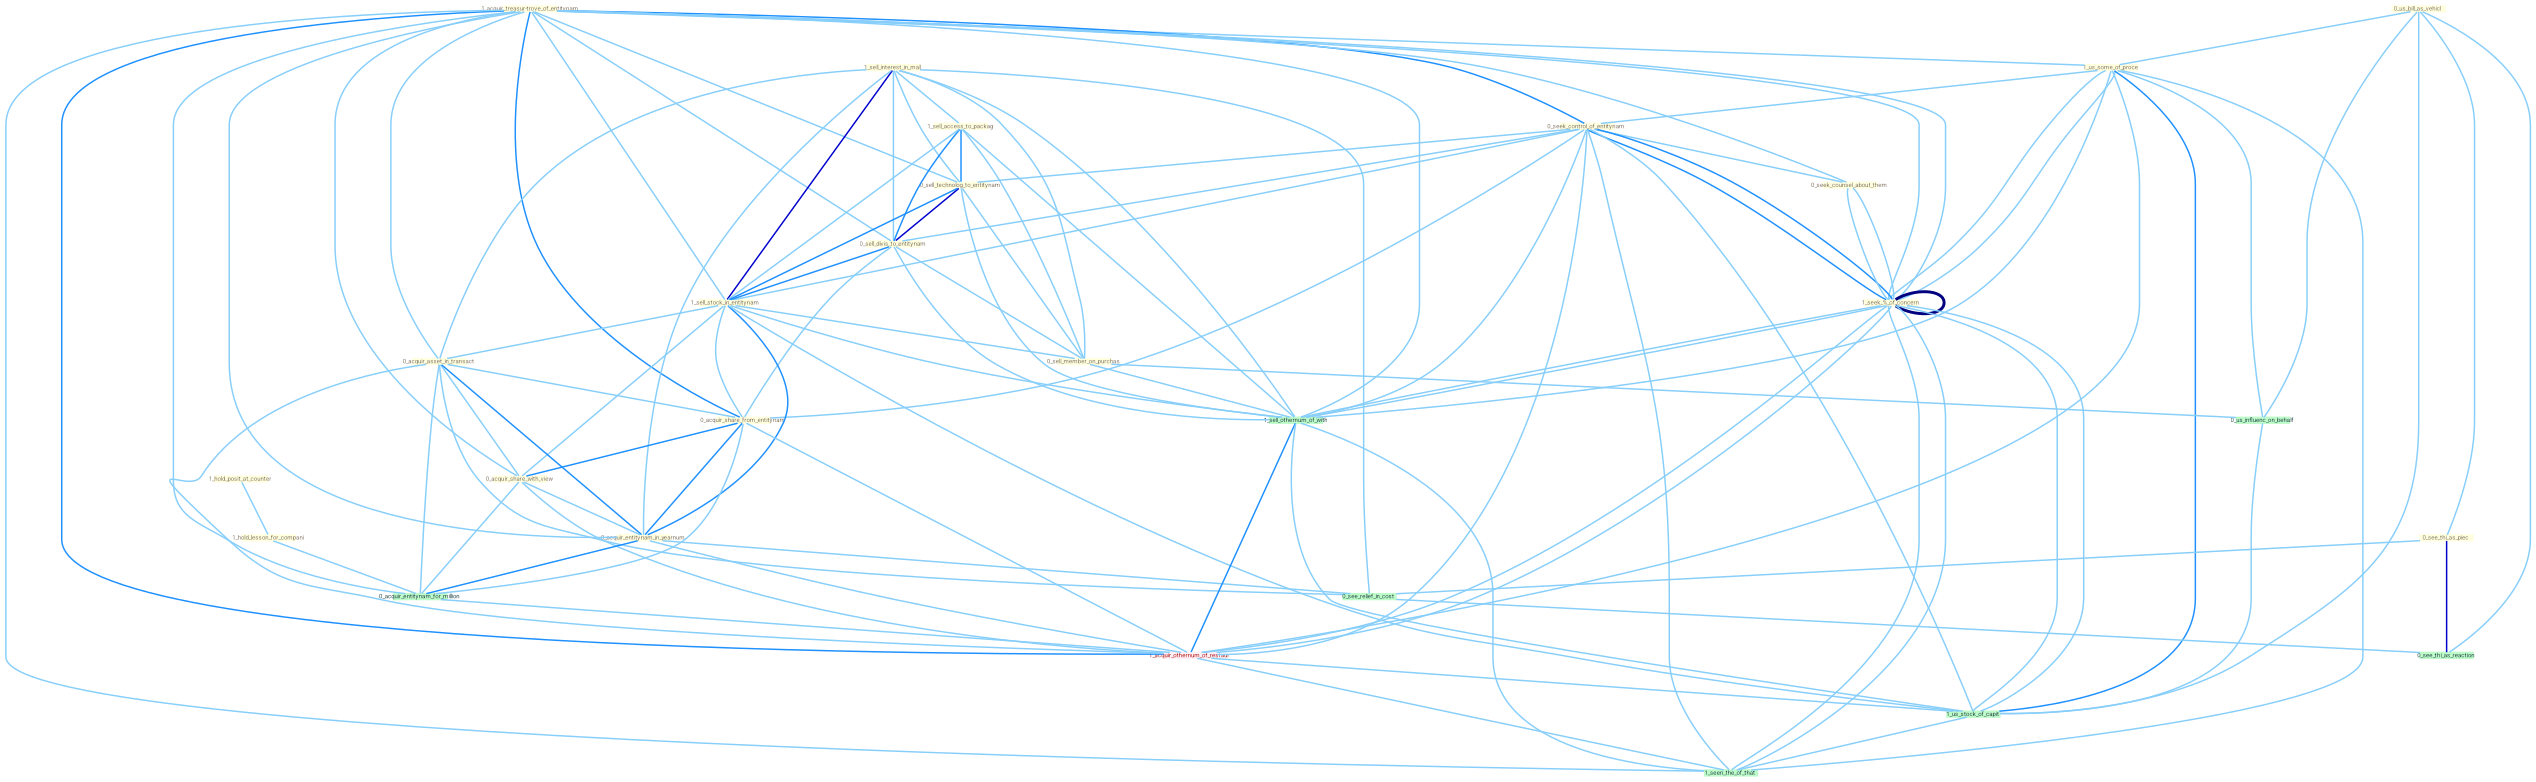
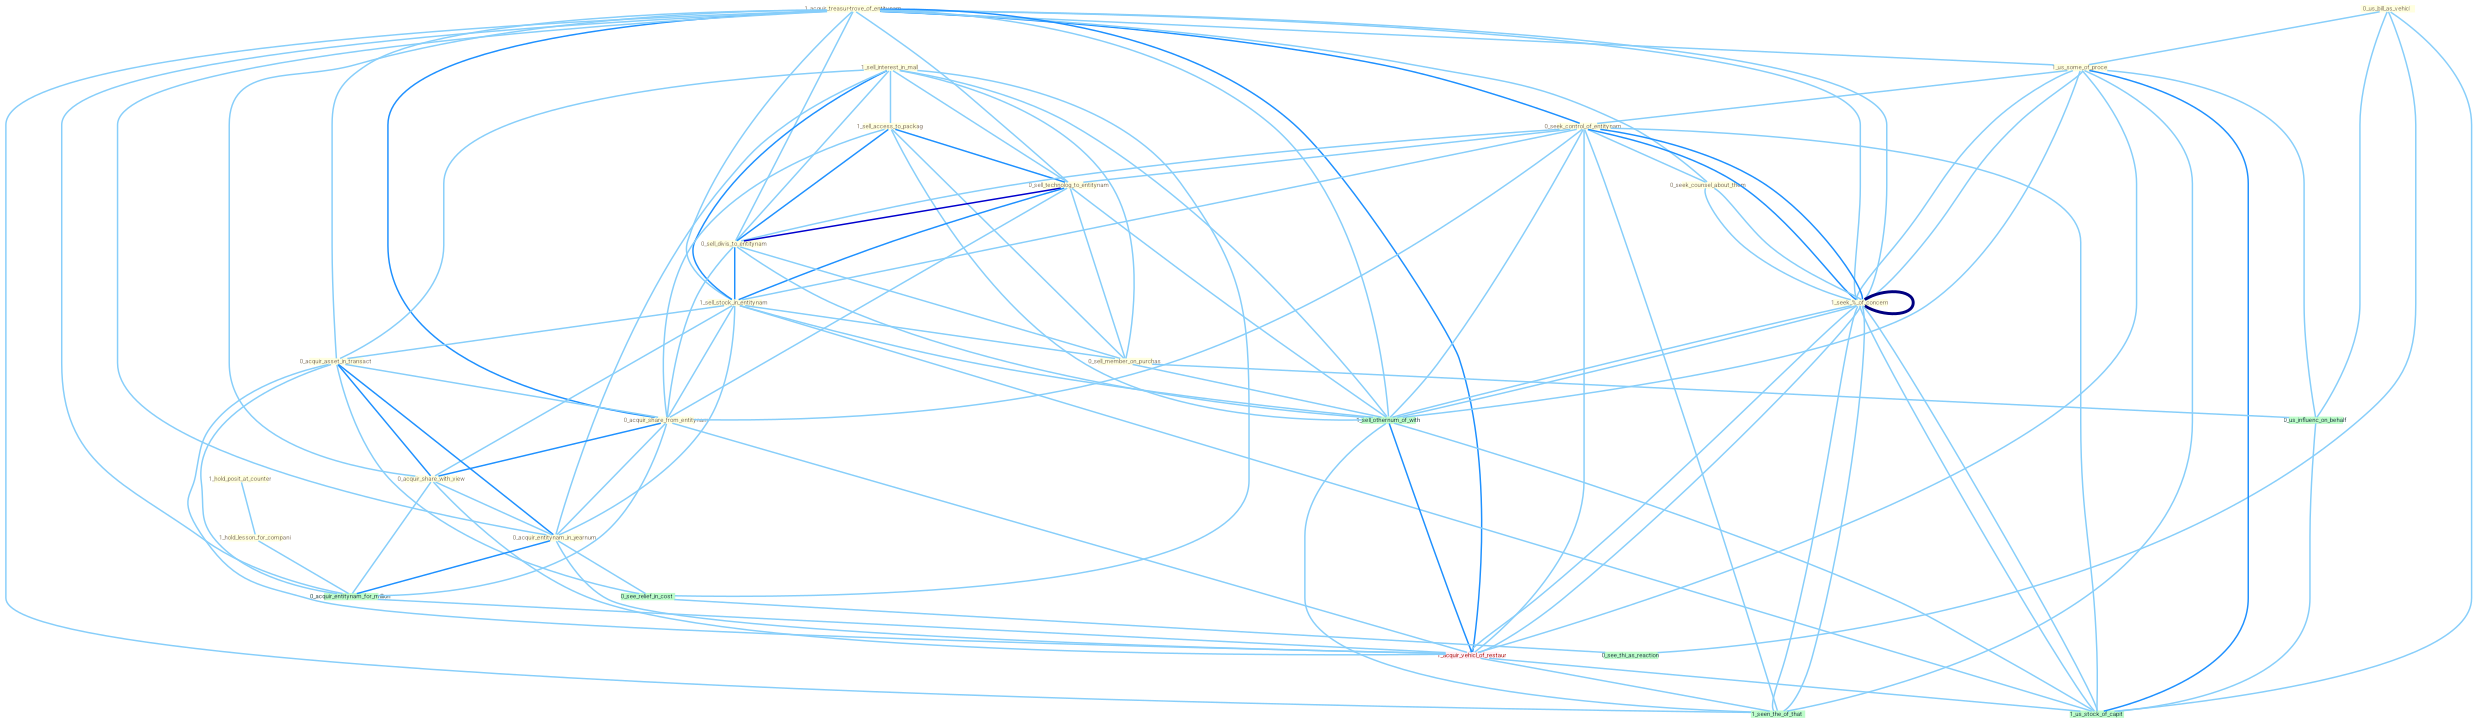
  graph {
    fontname=Roboto
    node [color="#ffffe0" fixedsize=true fontcolor="#8b7d6b" fontname=Roboto fontsize=4 shape=polygon style=filled]
    edge [color="#87cefa" fontname=Roboto w=1]
    "1_acquir_treasur-trove_of_entitynam " [height=.06 width=.5]
    "1_hold_posit_at_counter " [height=.06 width=.5]
    "0_us_bill_as_vehicl " [height=.06 width=.5]
    "1_sell_interest_in_mall " [height=.06 width=.5]
    "1_sell_access_to_packag " [height=.06 width=.5]
    "1_us_some_of_proce " [height=.06 width=.5]
    "0_seek_control_of_entitynam " [height=.06 width=.5]
    "0_seek_counsel_about_them " [height=.06 width=.5]
-   "0_see_thi_as_piec " [height=.06 width=.5]
    "1_seek_%_of_concern " [height=.06 width=.5]
    "0_sell_technolog_to_entitynam " [height=.06 width=.5]
    "0_sell_divis_to_entitynam " [height=.06 width=.5]
    "1_sell_stock_in_entitynam " [height=.06 width=.5]
    "0_acquir_asset_in_transact " [height=.06 width=.5]
    "0_acquir_share_from_entitynam " [height=.06 width=.5]
    "0_acquir_share_with_view " [height=.06 width=.5]
    "0_sell_member_on_purchas " [height=.06 width=.5]
    "0_acquir_entitynam_in_yearnum " [height=.06 width=.5]
    "1_hold_lesson_for_compani " [height=.06 width=.5]
-   "1_acquir_othernum_of_restaur " [color="#fff0f5" fontcolor="#b22222" height=.06 width=.5]
+   "1_acquir_othernum_of_restaur " [color="#fff0f5" fontcolor="#b22222" height=.06 width=.5 label="1_acquir_vehicl_of_restaur"]
    "0_acquir_entitynam_for_million " [color="#BDFCC9" fontcolor="#2f4f4f" height=.06 width=.5]
    n22 [color="#BDFCC9" fontcolor="#2f4f4f" height=.06 label="1_sell_othernum_of_with" width=.5]
    "1_seen_the_of_that " [color="#BDFCC9" fontcolor="#2f4f4f" height=.06 width=.5]
    "1_us_stock_of_capit " [color="#BDFCC9" fontcolor="#2f4f4f" height=.06 width=.5]
    "0_us_influenc_on_behalf " [color="#BDFCC9" fontcolor="#2f4f4f" height=.06 width=.5]
    "0_see_thi_as_reaction " [color="#BDFCC9" fontcolor="#2f4f4f" height=.06 width=.5]
    "0_see_relief_in_cost " [color="#BDFCC9" fontcolor="#2f4f4f" height=.06 width=.5]
    subgraph sub_1 {
      "1_acquir_treasur-trove_of_entitynam "
      "1_hold_posit_at_counter "
      "0_us_bill_as_vehicl "
      "1_sell_interest_in_mall "
      "1_sell_access_to_packag "
      "1_us_some_of_proce "
      "0_seek_control_of_entitynam "
      "0_seek_counsel_about_them "
-     "0_see_thi_as_piec "
      "1_seek_%_of_concern "
      "0_sell_technolog_to_entitynam "
      "0_sell_divis_to_entitynam "
      "1_sell_stock_in_entitynam "
      "0_acquir_asset_in_transact "
      "0_acquir_share_from_entitynam "
      "0_acquir_share_with_view "
      "0_sell_member_on_purchas "
      "0_acquir_entitynam_in_yearnum "
      "1_hold_lesson_for_compani "
    }
    subgraph sub_2 {
      "1_acquir_othernum_of_restaur "
    }
    "1_acquir_treasur-trove_of_entitynam " -- "1_us_some_of_proce "
    "1_acquir_treasur-trove_of_entitynam " -- "0_seek_control_of_entitynam " [color="#1e90ff" w=2]
    "1_acquir_treasur-trove_of_entitynam " -- "0_seek_counsel_about_them "
    "1_acquir_treasur-trove_of_entitynam " -- "1_seek_%_of_concern "
    "1_acquir_treasur-trove_of_entitynam " -- "1_seek_%_of_concern "
    "1_acquir_treasur-trove_of_entitynam " -- "0_sell_technolog_to_entitynam "
    "1_acquir_treasur-trove_of_entitynam " -- "0_sell_divis_to_entitynam "
    "1_acquir_treasur-trove_of_entitynam " -- "1_sell_stock_in_entitynam "
    "1_acquir_treasur-trove_of_entitynam " -- "0_acquir_asset_in_transact "
    "1_acquir_treasur-trove_of_entitynam " -- "0_acquir_share_from_entitynam " [color="#1e90ff" w=2]
    "1_acquir_treasur-trove_of_entitynam " -- "0_acquir_share_with_view "
    "1_acquir_treasur-trove_of_entitynam " -- "0_acquir_entitynam_in_yearnum "
    "1_acquir_treasur-trove_of_entitynam " -- "1_acquir_othernum_of_restaur " [color="#1e90ff" w=2]
    "1_acquir_treasur-trove_of_entitynam " -- "0_acquir_entitynam_for_million "
    "1_acquir_treasur-trove_of_entitynam " -- n22
    "1_acquir_treasur-trove_of_entitynam " -- "1_seen_the_of_that "
    "1_hold_posit_at_counter " -- "1_hold_lesson_for_compani "
    "0_us_bill_as_vehicl " -- "1_us_some_of_proce "
-   "0_us_bill_as_vehicl " -- "0_see_thi_as_piec "
    "0_us_bill_as_vehicl " -- "1_us_stock_of_capit "
    "0_us_bill_as_vehicl " -- "0_us_influenc_on_behalf "
    "0_us_bill_as_vehicl " -- "0_see_thi_as_reaction "
    "1_sell_interest_in_mall " -- "1_sell_access_to_packag "
    "1_sell_interest_in_mall " -- "0_sell_technolog_to_entitynam "
    "1_sell_interest_in_mall " -- "0_sell_divis_to_entitynam "
-   "1_sell_interest_in_mall " -- "1_sell_stock_in_entitynam " [color="#0000cd" w=2]
+   "1_sell_interest_in_mall " -- "1_sell_stock_in_entitynam " [color="#1e90ff" w=2]
    "1_sell_interest_in_mall " -- "0_acquir_asset_in_transact "
    "1_sell_interest_in_mall " -- "0_sell_member_on_purchas "
    "1_sell_interest_in_mall " -- "0_acquir_entitynam_in_yearnum "
    "1_sell_interest_in_mall " -- n22
    "1_sell_interest_in_mall " -- "0_see_relief_in_cost "
    "1_sell_access_to_packag " -- "0_sell_technolog_to_entitynam " [color="#1e90ff" w=2]
    "1_sell_access_to_packag " -- "0_sell_divis_to_entitynam " [color="#1e90ff" w=2]
-   "1_sell_access_to_packag " -- "1_sell_stock_in_entitynam "
+   "1_sell_access_to_packag " -- "0_acquir_share_from_entitynam "
    "1_sell_access_to_packag " -- "0_sell_member_on_purchas "
    "1_sell_access_to_packag " -- n22
    "1_us_some_of_proce " -- "0_seek_control_of_entitynam "
    "1_us_some_of_proce " -- "1_seek_%_of_concern "
    "1_us_some_of_proce " -- "1_seek_%_of_concern "
    "1_us_some_of_proce " -- "1_acquir_othernum_of_restaur "
    "1_us_some_of_proce " -- n22
    "1_us_some_of_proce " -- "1_seen_the_of_that "
    "1_us_some_of_proce " -- "1_us_stock_of_capit " [color="#1e90ff" w=2]
    "1_us_some_of_proce " -- "0_us_influenc_on_behalf "
    "0_seek_control_of_entitynam " -- "0_seek_counsel_about_them "
    "0_seek_control_of_entitynam " -- "1_seek_%_of_concern " [color="#1e90ff" w=2]
    "0_seek_control_of_entitynam " -- "1_seek_%_of_concern " [color="#1e90ff" w=2]
    "0_seek_control_of_entitynam " -- "0_sell_technolog_to_entitynam "
    "0_seek_control_of_entitynam " -- "0_sell_divis_to_entitynam "
    "0_seek_control_of_entitynam " -- "1_sell_stock_in_entitynam "
    "0_seek_control_of_entitynam " -- "0_acquir_share_from_entitynam "
    "0_seek_control_of_entitynam " -- "1_acquir_othernum_of_restaur "
    "0_seek_control_of_entitynam " -- n22
    "0_seek_control_of_entitynam " -- "1_seen_the_of_that "
    "0_seek_control_of_entitynam " -- "1_us_stock_of_capit "
    "0_seek_counsel_about_them " -- "1_seek_%_of_concern "
    "0_seek_counsel_about_them " -- "1_seek_%_of_concern "
-   "0_see_thi_as_piec " -- "0_see_thi_as_reaction " [color="#0000cd" w=3]
-   "0_see_thi_as_piec " -- "0_see_relief_in_cost "
    "1_seek_%_of_concern " -- "1_seek_%_of_concern " [color="#000080" style=bold w=4]
    "1_seek_%_of_concern " -- "1_acquir_othernum_of_restaur "
    "1_seek_%_of_concern " -- n22
    "1_seek_%_of_concern " -- "1_seen_the_of_that "
    "1_seek_%_of_concern " -- "1_seen_the_of_that "
    "1_seek_%_of_concern " -- "1_us_stock_of_capit "
    "0_sell_technolog_to_entitynam " -- "0_sell_divis_to_entitynam " [color="#0000cd" w=3]
    "0_sell_technolog_to_entitynam " -- "1_sell_stock_in_entitynam " [color="#1e90ff" w=2]
+   "0_sell_technolog_to_entitynam " -- "0_acquir_share_from_entitynam "
    "0_sell_technolog_to_entitynam " -- "0_sell_member_on_purchas "
    "0_sell_technolog_to_entitynam " -- n22
    "0_sell_divis_to_entitynam " -- "1_sell_stock_in_entitynam " [color="#1e90ff" w=2]
    "0_sell_divis_to_entitynam " -- "0_acquir_share_from_entitynam "
    "0_sell_divis_to_entitynam " -- "0_sell_member_on_purchas "
    "0_sell_divis_to_entitynam " -- n22
    "1_sell_stock_in_entitynam " -- "0_acquir_asset_in_transact "
    "1_sell_stock_in_entitynam " -- "0_acquir_share_from_entitynam "
    "1_sell_stock_in_entitynam " -- "0_acquir_share_with_view "
    "1_sell_stock_in_entitynam " -- "0_sell_member_on_purchas "
-   "1_sell_stock_in_entitynam " -- "0_acquir_entitynam_in_yearnum " [color="#1e90ff"]
+   "1_sell_stock_in_entitynam " -- "0_acquir_entitynam_in_yearnum "
    "1_sell_stock_in_entitynam " -- n22
    "1_sell_stock_in_entitynam " -- "1_us_stock_of_capit "
    "0_acquir_asset_in_transact " -- "0_acquir_share_from_entitynam "
-   "0_acquir_asset_in_transact " -- "0_acquir_share_with_view "
+   "0_acquir_asset_in_transact " -- "0_acquir_share_with_view " [color="#1e90ff"]
    "0_acquir_asset_in_transact " -- "0_acquir_entitynam_in_yearnum " [color="#1e90ff" w=2]
    "0_acquir_asset_in_transact " -- "1_acquir_othernum_of_restaur "
    "0_acquir_asset_in_transact " -- "0_acquir_entitynam_for_million "
    "0_acquir_asset_in_transact " -- "0_see_relief_in_cost "
    "0_acquir_share_from_entitynam " -- "0_acquir_share_with_view " [color="#1e90ff" w=2]
-   "0_acquir_share_from_entitynam " -- "0_acquir_entitynam_in_yearnum " [color="#1e90ff"]
+   "0_acquir_share_from_entitynam " -- "0_acquir_entitynam_in_yearnum "
    "0_acquir_share_from_entitynam " -- "1_acquir_othernum_of_restaur "
    "0_acquir_share_from_entitynam " -- "0_acquir_entitynam_for_million "
    "0_acquir_share_with_view " -- "0_acquir_entitynam_in_yearnum "
    "0_acquir_share_with_view " -- "1_acquir_othernum_of_restaur "
    "0_acquir_share_with_view " -- "0_acquir_entitynam_for_million "
    "0_sell_member_on_purchas " -- n22
    "0_sell_member_on_purchas " -- "0_us_influenc_on_behalf "
    "0_acquir_entitynam_in_yearnum " -- "1_acquir_othernum_of_restaur "
    "0_acquir_entitynam_in_yearnum " -- "0_acquir_entitynam_for_million " [color="#1e90ff" w=2]
    "0_acquir_entitynam_in_yearnum " -- "0_see_relief_in_cost "
    "1_hold_lesson_for_compani " -- "0_acquir_entitynam_for_million "
    "1_acquir_othernum_of_restaur " -- "1_seek_%_of_concern "
    "1_acquir_othernum_of_restaur " -- "1_seen_the_of_that "
    "1_acquir_othernum_of_restaur " -- "1_us_stock_of_capit "
    "0_acquir_entitynam_for_million " -- "1_acquir_othernum_of_restaur "
    n22 -- "1_seek_%_of_concern "
    n22 -- "1_acquir_othernum_of_restaur " [color="#1e90ff" w=2]
    n22 -- "1_seen_the_of_that "
    n22 -- "1_us_stock_of_capit "
    "1_us_stock_of_capit " -- "1_seek_%_of_concern "
-   "1_us_stock_of_capit " -- "1_seen_the_of_that "
    "0_us_influenc_on_behalf " -- "1_us_stock_of_capit "
    "0_see_relief_in_cost " -- "0_see_thi_as_reaction "
  }
